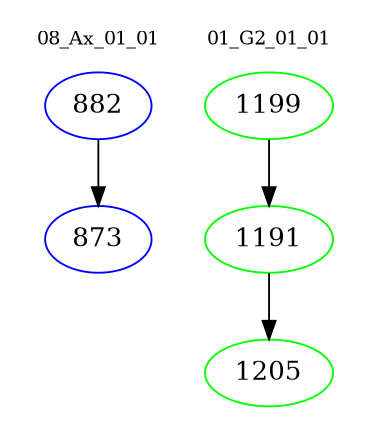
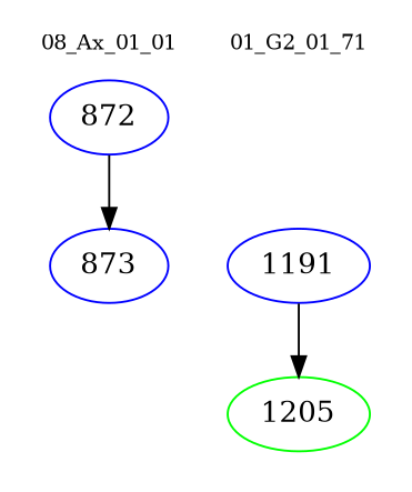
  digraph {
    node [color=blue]
    edge [color=black]
-   n1 [label=882]
+   n1 [label=872]
    n2 [label=873]
-   n3 [color=green label=1199]
-   n4 [color=green label=1191]
+   n4 [label=1191]
    n5 [color=green label=1205]
    subgraph cluster_1 {
      color=white
      fontsize=10
      label="08_Ax_01_01"
      n1
      n2
    }
    subgraph cluster_2 {
      color=white
      fontsize=10
-     label="01_G2_01_01"
-     n3
+     label="01_G2_01_71"
      n4
      n5
    }
    n1 -> n2
-   n3 -> n4
    n4 -> n5
  }
